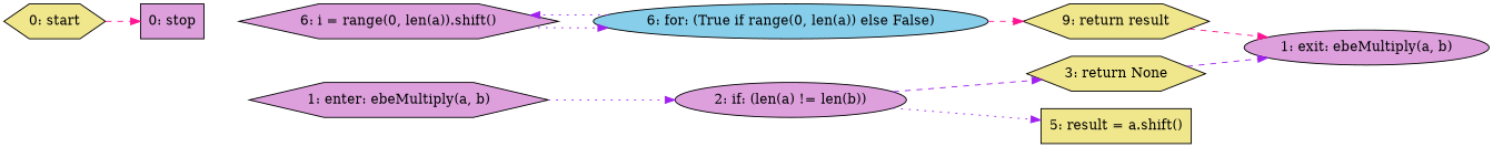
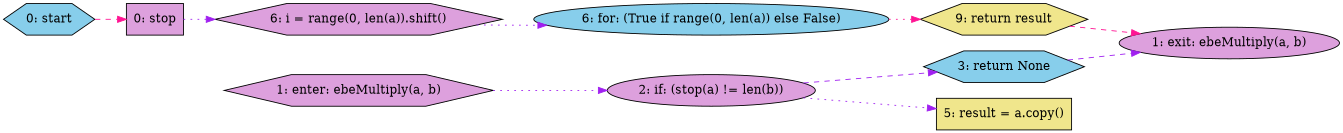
  strict digraph {
    rankdir=LR
    node [fillcolor=plum shape=hexagon style=filled]
    edge [color=purple style=dashed]
-   n1 [fillcolor=khaki label="0: start"]
+   n1 [fillcolor=skyblue label="0: start"]
    n2 [label="0: stop" shape=box]
    n3 [label="1: enter: ebeMultiply(a, b)"]
-   n4 [label="2: if: (len(a) != len(b))" shape=ellipse]
-   n5 [fillcolor=khaki label="3: return None"]
-   n6 [fillcolor=khaki label="5: result = a.shift()" shape=box]
+   n4 [label="2: if: (stop(a) != len(b))" shape=ellipse]
+   n5 [fillcolor=skyblue label="3: return None"]
+   n6 [fillcolor=khaki label="5: result = a.copy()" shape=box]
    n7 [label="1: exit: ebeMultiply(a, b)" shape=ellipse]
    n8 [fillcolor=skyblue label="6: for: (True if range(0, len(a)) else False)" shape=ellipse]
    n9 [fillcolor=khaki label="9: return result"]
    n10 [label="6: i = range(0, len(a)).shift()"]
    n1 -> n2 [color=deeppink]
    n3 -> n4 [style=dotted]
    n4 -> n5
    n4 -> n6 [style=dotted]
    n5 -> n7
-   n8 -> n9 [color=deeppink]
-   n8 -> n10 [style=dotted]
+   n8 -> n9 [color=deeppink style=dotted]
+   n2 -> n10 [style=dotted]
    n9 -> n7 [color=deeppink]
    n10 -> n8 [style=dotted]
  }
